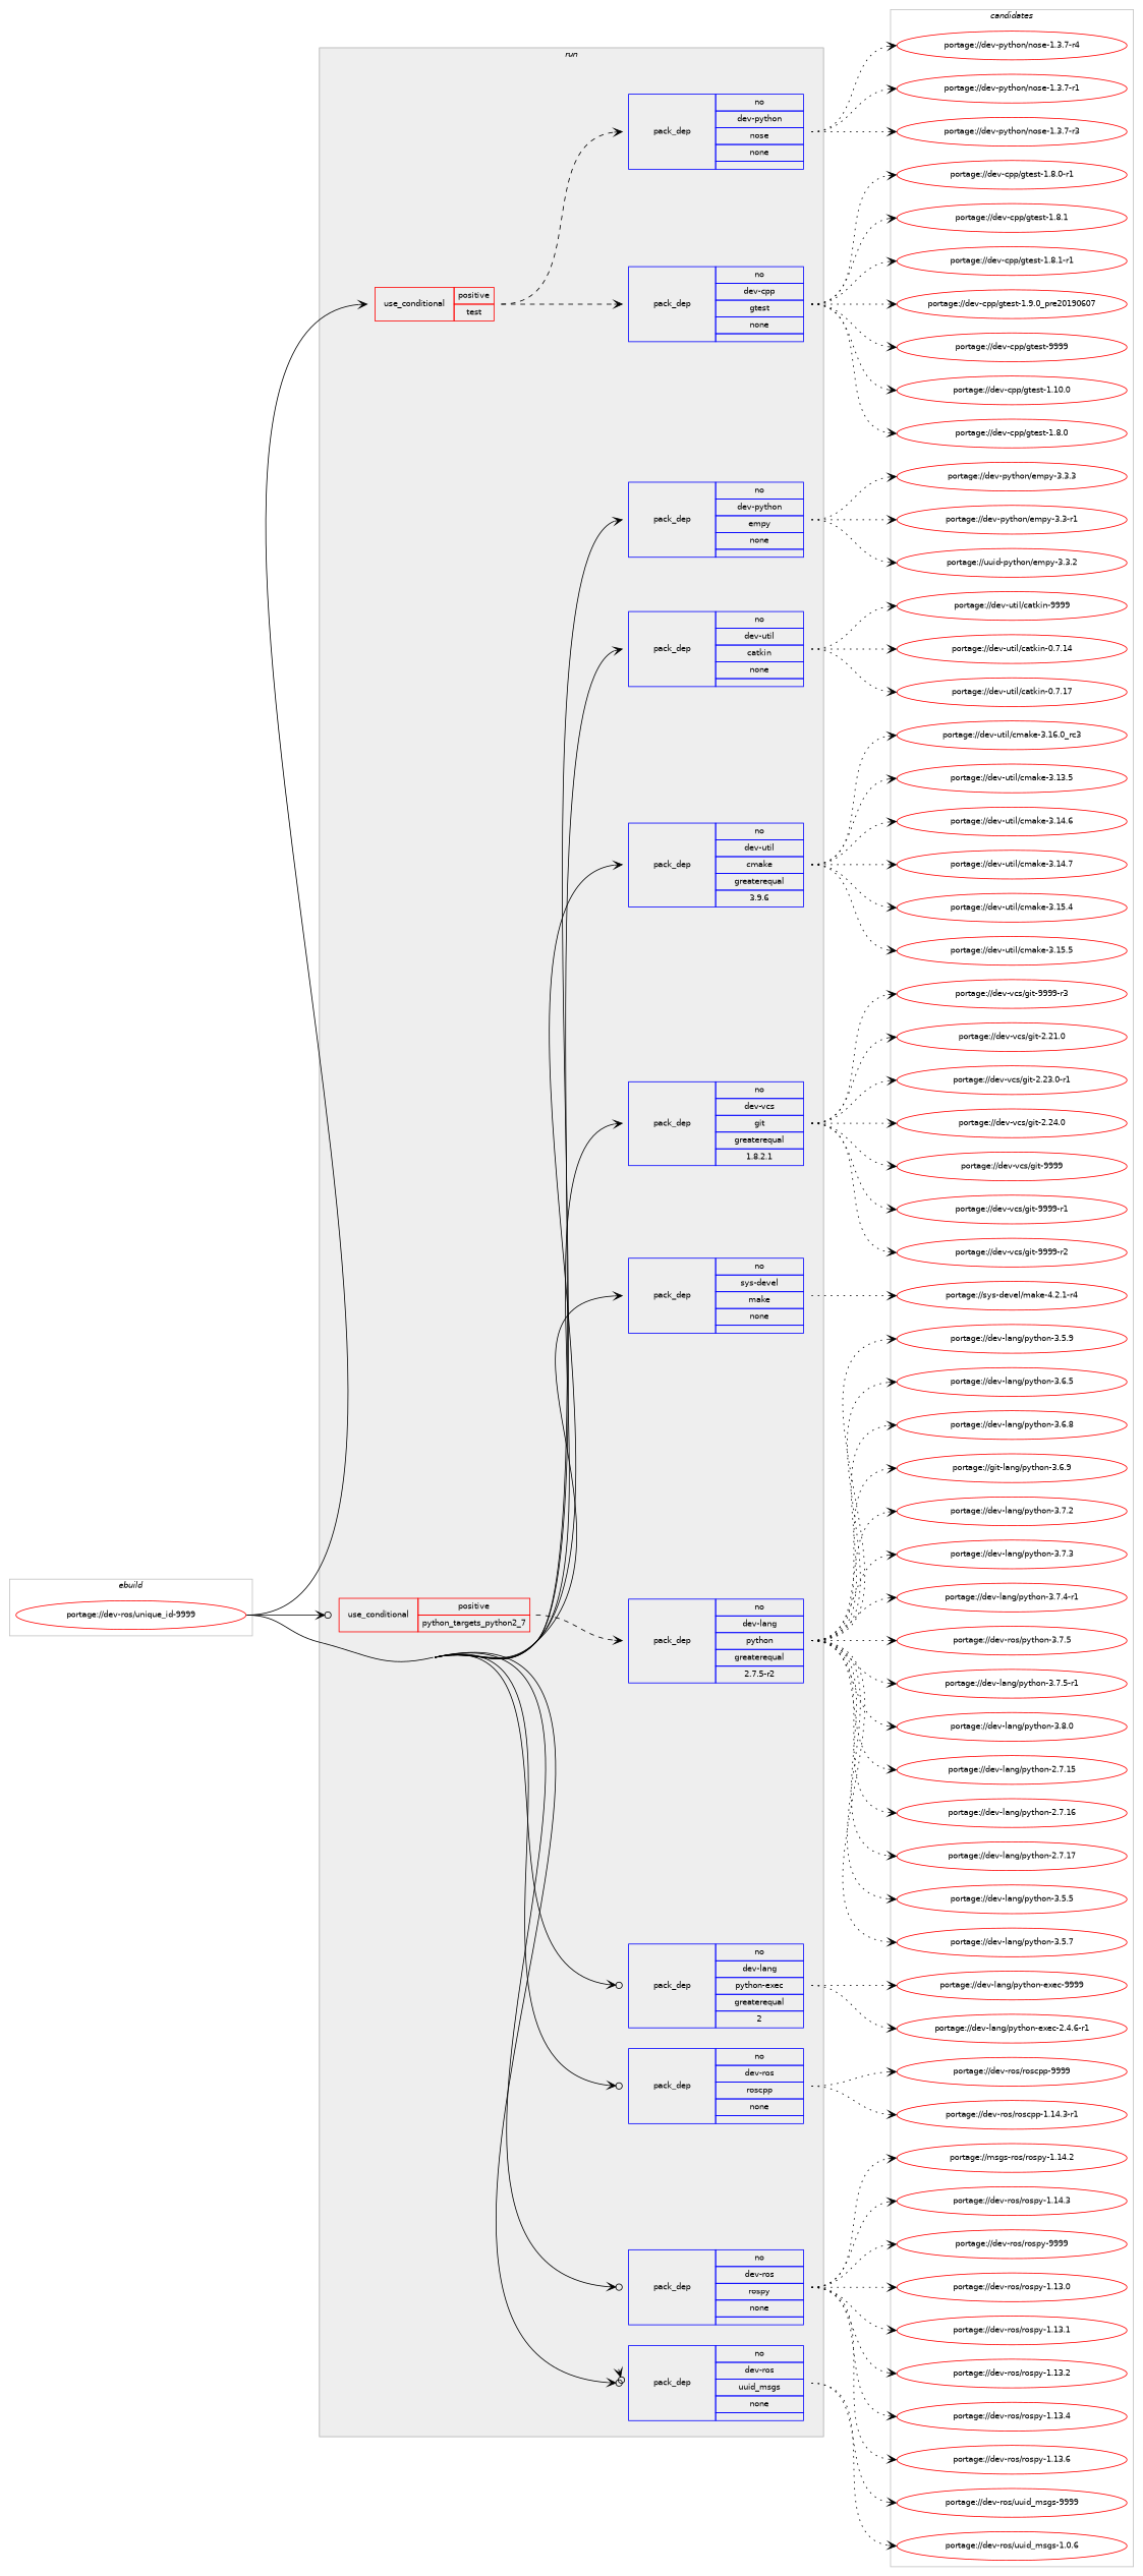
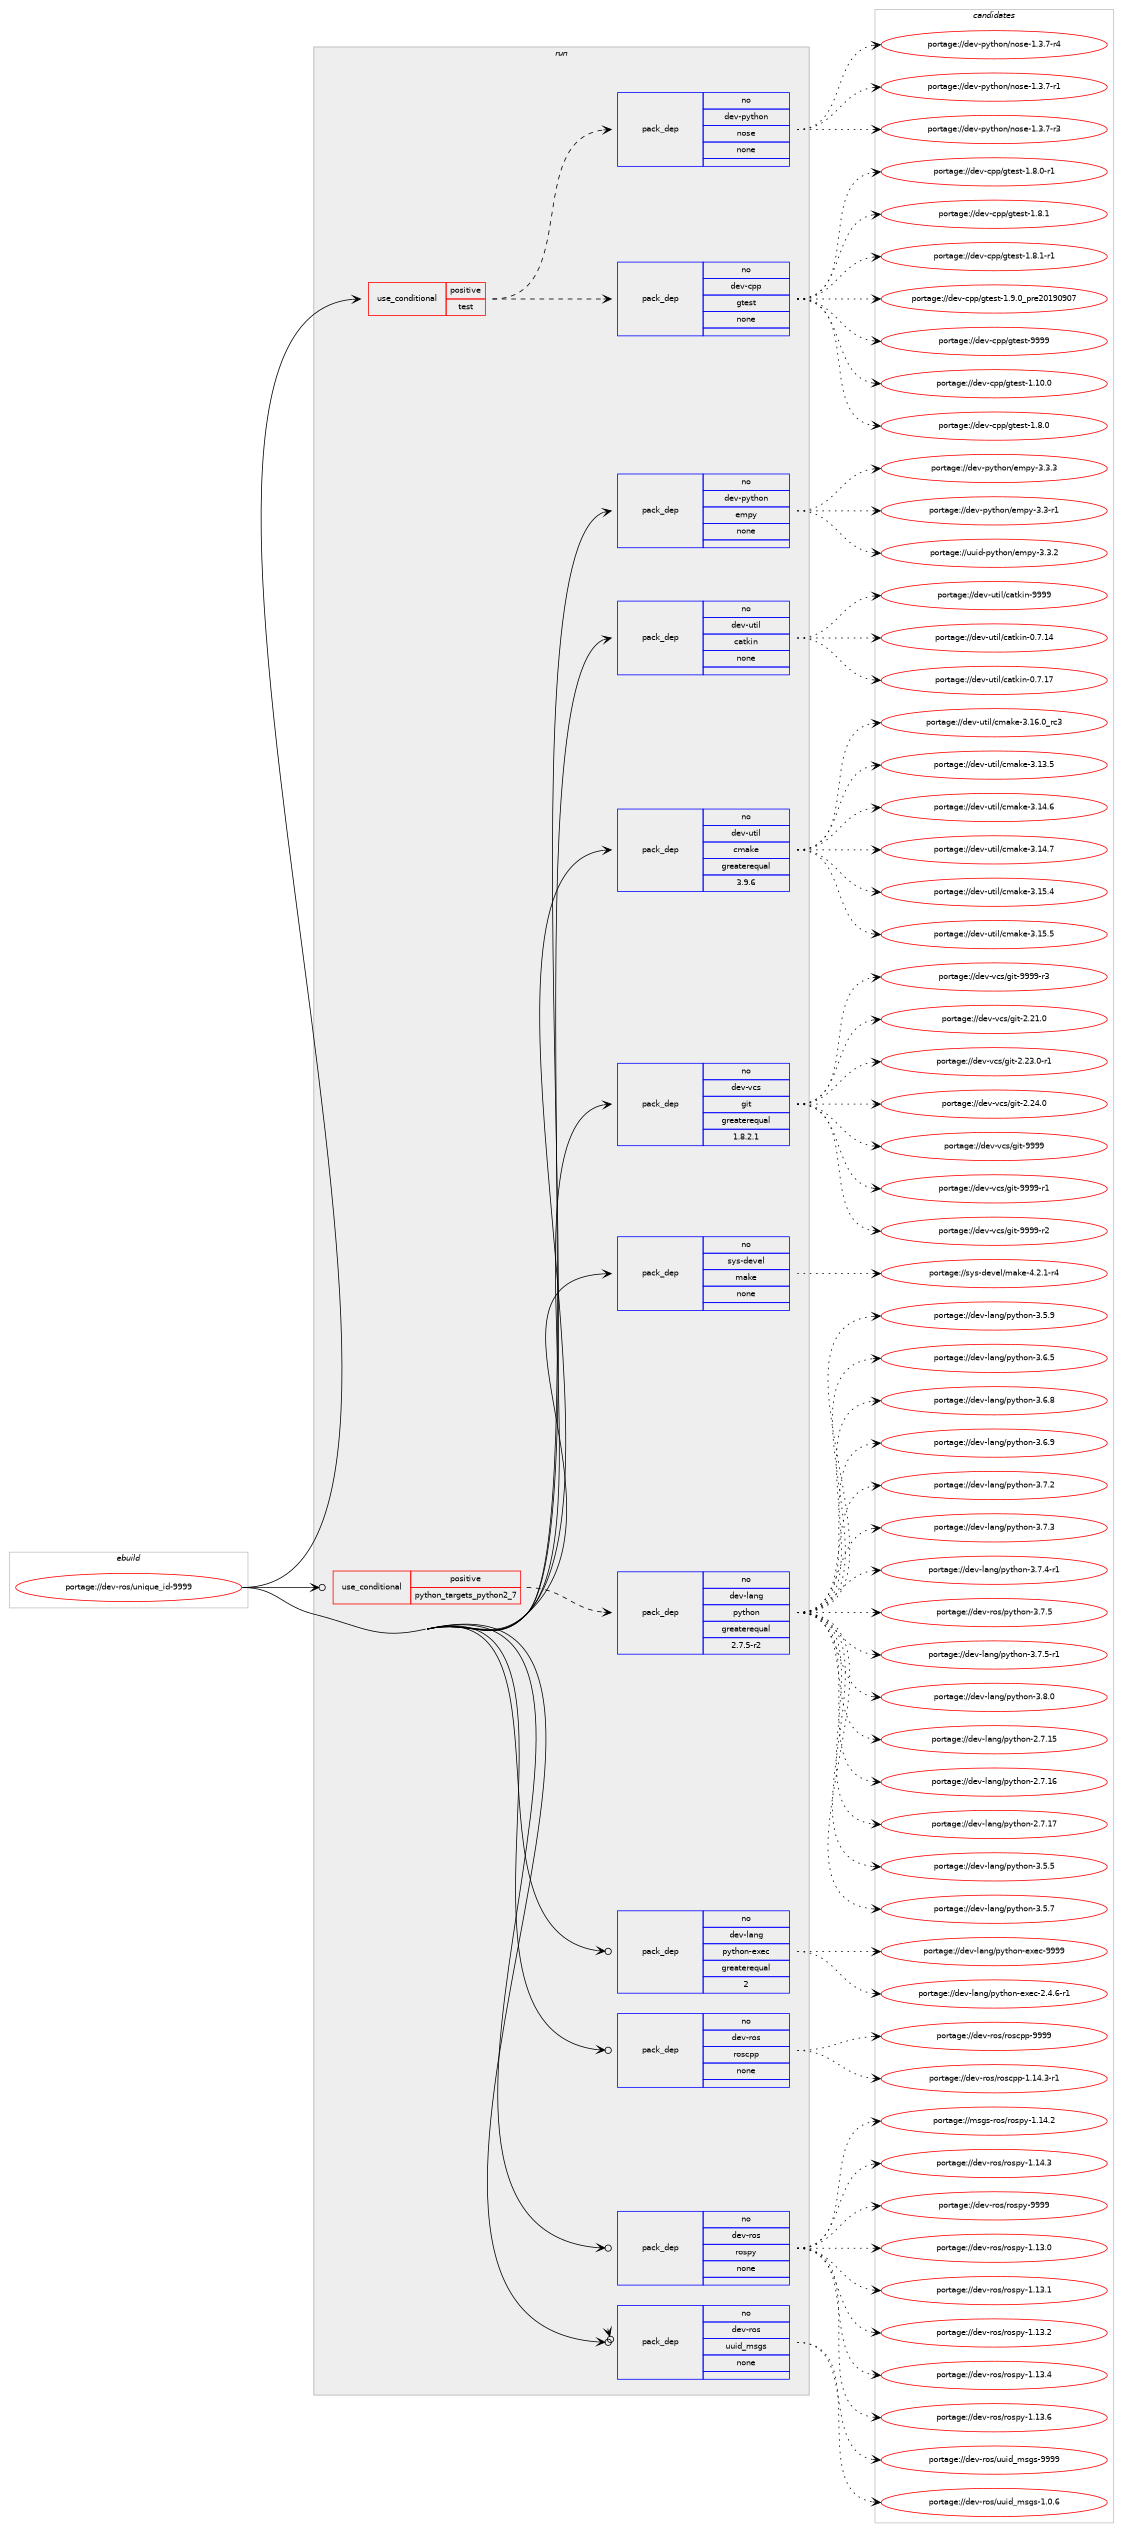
  digraph {
    compound=true
    concentrate=true
    fontname=Helvetica
    fontsize=10
    newrank=true
    rankdir=LR
    ranksep=1.5
    node [color=red fontname=Helvetica fontsize=10]
    edge [arrowhead=vee headport=w style=dotted tailport=e weight=100]
    n1 [label="portage://dev-ros/unique_id-9999" width=4]
    n2 [color=blue label=<<TABLE BORDER="0" CELLBORDER="1" CELLSPACING="0" CELLPADDING="4" WIDTH="220"><TR><TD ROWSPAN="6" CELLPADDING="30">pack_dep</TD></TR><TR><TD WIDTH="110">no</TD></TR><TR><TD>dev-cpp</TD></TR><TR><TD>gtest</TD></TR><TR><TD>none</TD></TR><TR><TD></TD></TR></TABLE>> shape=none]
    n3 [color=blue label=<<TABLE BORDER="0" CELLBORDER="1" CELLSPACING="0" CELLPADDING="4" WIDTH="220"><TR><TD ROWSPAN="6" CELLPADDING="30">pack_dep</TD></TR><TR><TD WIDTH="110">no</TD></TR><TR><TD>dev-python</TD></TR><TR><TD>nose</TD></TR><TR><TD>none</TD></TR><TR><TD></TD></TR></TABLE>> shape=none]
    n4 [label=<<TABLE BORDER="0" CELLBORDER="1" CELLSPACING="0" CELLPADDING="4"><TR><TD ROWSPAN="3" CELLPADDING="10">use_conditional</TD></TR><TR><TD>positive</TD></TR><TR><TD>test</TD></TR></TABLE>> shape=none]
    n5 [color=blue label=<<TABLE BORDER="0" CELLBORDER="1" CELLSPACING="0" CELLPADDING="4" WIDTH="220"><TR><TD ROWSPAN="6" CELLPADDING="30">pack_dep</TD></TR><TR><TD WIDTH="110">no</TD></TR><TR><TD>dev-python</TD></TR><TR><TD>empy</TD></TR><TR><TD>none</TD></TR><TR><TD></TD></TR></TABLE>> shape=none]
    n6 [color=blue label=<<TABLE BORDER="0" CELLBORDER="1" CELLSPACING="0" CELLPADDING="4" WIDTH="220"><TR><TD ROWSPAN="6" CELLPADDING="30">pack_dep</TD></TR><TR><TD WIDTH="110">no</TD></TR><TR><TD>dev-util</TD></TR><TR><TD>catkin</TD></TR><TR><TD>none</TD></TR><TR><TD></TD></TR></TABLE>> shape=none]
    n7 [color=blue label=<<TABLE BORDER="0" CELLBORDER="1" CELLSPACING="0" CELLPADDING="4" WIDTH="220"><TR><TD ROWSPAN="6" CELLPADDING="30">pack_dep</TD></TR><TR><TD WIDTH="110">no</TD></TR><TR><TD>dev-util</TD></TR><TR><TD>cmake</TD></TR><TR><TD>greaterequal</TD></TR><TR><TD>3.9.6</TD></TR></TABLE>> shape=none]
    n8 [color=blue label=<<TABLE BORDER="0" CELLBORDER="1" CELLSPACING="0" CELLPADDING="4" WIDTH="220"><TR><TD ROWSPAN="6" CELLPADDING="30">pack_dep</TD></TR><TR><TD WIDTH="110">no</TD></TR><TR><TD>dev-vcs</TD></TR><TR><TD>git</TD></TR><TR><TD>greaterequal</TD></TR><TR><TD>1.8.2.1</TD></TR></TABLE>> shape=none]
    n9 [color=blue label=<<TABLE BORDER="0" CELLBORDER="1" CELLSPACING="0" CELLPADDING="4" WIDTH="220"><TR><TD ROWSPAN="6" CELLPADDING="30">pack_dep</TD></TR><TR><TD WIDTH="110">no</TD></TR><TR><TD>sys-devel</TD></TR><TR><TD>make</TD></TR><TR><TD>none</TD></TR><TR><TD></TD></TR></TABLE>> shape=none]
    n10 [color=blue label=<<TABLE BORDER="0" CELLBORDER="1" CELLSPACING="0" CELLPADDING="4" WIDTH="220"><TR><TD ROWSPAN="6" CELLPADDING="30">pack_dep</TD></TR><TR><TD WIDTH="110">no</TD></TR><TR><TD>dev-lang</TD></TR><TR><TD>python</TD></TR><TR><TD>greaterequal</TD></TR><TR><TD>2.7.5-r2</TD></TR></TABLE>> shape=none]
    n11 [label=<<TABLE BORDER="0" CELLBORDER="1" CELLSPACING="0" CELLPADDING="4"><TR><TD ROWSPAN="3" CELLPADDING="10">use_conditional</TD></TR><TR><TD>positive</TD></TR><TR><TD>python_targets_python2_7</TD></TR></TABLE>> shape=none]
    n12 [color=blue label=<<TABLE BORDER="0" CELLBORDER="1" CELLSPACING="0" CELLPADDING="4" WIDTH="220"><TR><TD ROWSPAN="6" CELLPADDING="30">pack_dep</TD></TR><TR><TD WIDTH="110">no</TD></TR><TR><TD>dev-lang</TD></TR><TR><TD>python-exec</TD></TR><TR><TD>greaterequal</TD></TR><TR><TD>2</TD></TR></TABLE>> shape=none]
    n13 [color=blue label=<<TABLE BORDER="0" CELLBORDER="1" CELLSPACING="0" CELLPADDING="4" WIDTH="220"><TR><TD ROWSPAN="6" CELLPADDING="30">pack_dep</TD></TR><TR><TD WIDTH="110">no</TD></TR><TR><TD>dev-ros</TD></TR><TR><TD>roscpp</TD></TR><TR><TD>none</TD></TR><TR><TD></TD></TR></TABLE>> shape=none]
    n14 [color=blue label=<<TABLE BORDER="0" CELLBORDER="1" CELLSPACING="0" CELLPADDING="4" WIDTH="220"><TR><TD ROWSPAN="6" CELLPADDING="30">pack_dep</TD></TR><TR><TD WIDTH="110">no</TD></TR><TR><TD>dev-ros</TD></TR><TR><TD>rospy</TD></TR><TR><TD>none</TD></TR><TR><TD></TD></TR></TABLE>> shape=none]
    n15 [color=blue label=<<TABLE BORDER="0" CELLBORDER="1" CELLSPACING="0" CELLPADDING="4" WIDTH="220"><TR><TD ROWSPAN="6" CELLPADDING="30">pack_dep</TD></TR><TR><TD WIDTH="110">no</TD></TR><TR><TD>dev-ros</TD></TR><TR><TD>uuid_msgs</TD></TR><TR><TD>none</TD></TR><TR><TD></TD></TR></TABLE>> shape=none]
    n16 [label="portage://dev-cpp/gtest-1.10.0" width=4]
    n17 [label="portage://dev-cpp/gtest-1.8.0" width=4]
    n18 [label="portage://dev-cpp/gtest-1.8.0-r1" width=4]
    n19 [label="portage://dev-cpp/gtest-1.8.1" width=4]
    n20 [label="portage://dev-cpp/gtest-1.8.1-r1" width=4]
-   n21 [label="portage://dev-cpp/gtest-1.9.0_pre20190607" width=4]
+   n21 [label="portage://dev-cpp/gtest-1.9.0_pre20190907" width=4]
    n22 [label="portage://dev-cpp/gtest-9999" width=4]
    n23 [label="portage://dev-python/nose-1.3.7-r1" width=4]
    n24 [label="portage://dev-python/nose-1.3.7-r3" width=4]
    n25 [label="portage://dev-python/nose-1.3.7-r4" width=4]
    n26 [label="portage://dev-python/empy-3.3-r1" width=4]
    n27 [label="portage://uuid-python/empy-3.3.2" width=4]
    n28 [label="portage://dev-python/empy-3.3.3" width=4]
    n29 [label="portage://dev-util/catkin-0.7.14" width=4]
    n30 [label="portage://dev-util/catkin-0.7.17" width=4]
    n31 [label="portage://dev-util/catkin-9999" width=4]
    n32 [label="portage://dev-util/cmake-3.13.5" width=4]
    n33 [label="portage://dev-util/cmake-3.14.6" width=4]
    n34 [label="portage://dev-util/cmake-3.14.7" width=4]
    n35 [label="portage://dev-util/cmake-3.15.4" width=4]
    n36 [label="portage://dev-util/cmake-3.15.5" width=4]
    n37 [label="portage://dev-util/cmake-3.16.0_rc3" width=4]
    n38 [label="portage://dev-vcs/git-2.21.0" width=4]
    n39 [label="portage://dev-vcs/git-2.23.0-r1" width=4]
    n40 [label="portage://dev-vcs/git-2.24.0" width=4]
    n41 [label="portage://dev-vcs/git-9999" width=4]
    n42 [label="portage://dev-vcs/git-9999-r1" width=4]
    n43 [label="portage://dev-vcs/git-9999-r2" width=4]
    n44 [label="portage://dev-vcs/git-9999-r3" width=4]
    n45 [label="portage://sys-devel/make-4.2.1-r4" width=4]
    n46 [label="portage://dev-lang/python-2.7.15" width=4]
    n47 [label="portage://dev-lang/python-2.7.16" width=4]
    n48 [label="portage://dev-lang/python-2.7.17" width=4]
    n49 [label="portage://dev-lang/python-3.5.5" width=4]
    n50 [label="portage://dev-lang/python-3.5.7" width=4]
    n51 [label="portage://dev-lang/python-3.5.9" width=4]
    n52 [label="portage://dev-lang/python-3.6.5" width=4]
    n53 [label="portage://dev-lang/python-3.6.8" width=4]
-   n54 [label="portage://git-lang/python-3.6.9" width=4]
+   n54 [label="portage://dev-lang/python-3.6.9" width=4]
    n55 [label="portage://dev-lang/python-3.7.2" width=4]
    n56 [label="portage://dev-lang/python-3.7.3" width=4]
    n57 [label="portage://dev-lang/python-3.7.4-r1" width=4]
    n58 [label="portage://dev-ros/python-3.7.5" width=4]
    n59 [label="portage://dev-lang/python-3.7.5-r1" width=4]
    n60 [label="portage://dev-lang/python-3.8.0" width=4]
    n61 [label="portage://dev-lang/python-exec-2.4.6-r1" width=4]
    n62 [label="portage://dev-lang/python-exec-9999" width=4]
    n63 [label="portage://dev-ros/roscpp-1.14.3-r1" width=4]
    n64 [label="portage://dev-ros/roscpp-9999" width=4]
    n65 [label="portage://dev-ros/rospy-1.13.0" width=4]
    n66 [label="portage://dev-ros/rospy-1.13.1" width=4]
    n67 [label="portage://dev-ros/rospy-1.13.2" width=4]
    n68 [label="portage://dev-ros/rospy-1.13.4" width=4]
    n69 [label="portage://dev-ros/rospy-1.13.6" width=4]
    n70 [label="portage://msgs-ros/rospy-1.14.2" width=4]
    n71 [label="portage://dev-ros/rospy-1.14.3" width=4]
    n72 [label="portage://dev-ros/rospy-9999" width=4]
    n73 [label="portage://dev-ros/uuid_msgs-1.0.6" width=4]
    n74 [label="portage://dev-ros/uuid_msgs-9999" width=4]
    subgraph cluster_1 {
      color=gray
      label=<<i>ebuild</i>>
      rank=same
      n1
    }
    subgraph cluster_2 {
      color=gray
      label=<<i>dependencies</i>>
      subgraph cluster_3 {
        color=gray
        fillcolor="#eeeeee"
        label=<<i>compile</i>>
        style=filled
        subgraph sub_4 {
          color=gray
          fillcolor="#eeeeee"
          label=<<i>compile</i>>
          style=filled
          n4
          subgraph sub_5 {
            color=gray
            fillcolor="#eeeeee"
            label=<<i>compile</i>>
            style=filled
            n2
          }
          subgraph sub_6 {
            color=gray
            fillcolor="#eeeeee"
            label=<<i>compile</i>>
            style=filled
            n3
          }
        }
        subgraph sub_7 {
          color=gray
          fillcolor="#eeeeee"
          label=<<i>compile</i>>
          style=filled
          n5
        }
        subgraph sub_8 {
          color=gray
          fillcolor="#eeeeee"
          label=<<i>compile</i>>
          style=filled
          n6
        }
        subgraph sub_9 {
          color=gray
          fillcolor="#eeeeee"
          label=<<i>compile</i>>
          style=filled
          n7
        }
        subgraph sub_10 {
          color=gray
          fillcolor="#eeeeee"
          label=<<i>compile</i>>
          style=filled
          n8
        }
        subgraph sub_11 {
          color=gray
          fillcolor="#eeeeee"
          label=<<i>compile</i>>
          style=filled
          n9
        }
      }
      subgraph cluster_12 {
        color=gray
        fillcolor="#eeeeee"
        label=<<i>compile and run</i>>
        style=filled
        subgraph sub_13 {
          color=gray
          fillcolor="#eeeeee"
          label=<<i>compile and run</i>>
          style=filled
          n11
          subgraph sub_14 {
            color=gray
            fillcolor="#eeeeee"
            label=<<i>compile and run</i>>
            style=filled
            n10
          }
        }
        subgraph sub_15 {
          color=gray
          fillcolor="#eeeeee"
          label=<<i>compile and run</i>>
          style=filled
          n12
        }
        subgraph sub_16 {
          color=gray
          fillcolor="#eeeeee"
          label=<<i>compile and run</i>>
          style=filled
          n13
        }
        subgraph sub_17 {
          color=gray
          fillcolor="#eeeeee"
          label=<<i>compile and run</i>>
          style=filled
          n14
        }
        subgraph sub_18 {
          color=gray
          fillcolor="#eeeeee"
          label=<<i>compile and run</i>>
          style=filled
          n15
        }
      }
      subgraph cluster_19 {
        color=gray
        fillcolor="#eeeeee"
        label=<<i>run</i>>
        style=filled
      }
    }
    subgraph cluster_20 {
      color=gray
      label=<<i>candidates</i>>
      rank=same
      subgraph sub_21 {
        color=black
        label=<<i>candidates</i>>
        nodesep=1
        rank=same
        n16
        n17
        n18
        n19
        n20
        n21
        n22
      }
      subgraph sub_22 {
        color=black
        label=<<i>candidates</i>>
        nodesep=1
        rank=same
        n23
        n24
        n25
      }
      subgraph sub_23 {
        color=black
        label=<<i>candidates</i>>
        nodesep=1
        rank=same
        n26
        n27
        n28
      }
      subgraph sub_24 {
        color=black
        label=<<i>candidates</i>>
        nodesep=1
        rank=same
        n29
        n30
        n31
      }
      subgraph sub_25 {
        color=black
        label=<<i>candidates</i>>
        nodesep=1
        rank=same
        n32
        n33
        n34
        n35
        n36
        n37
      }
      subgraph sub_26 {
        color=black
        label=<<i>candidates</i>>
        nodesep=1
        rank=same
        n38
        n39
        n40
        n41
        n42
        n43
        n44
      }
      subgraph sub_27 {
        color=black
        label=<<i>candidates</i>>
        nodesep=1
        rank=same
        n45
      }
      subgraph sub_28 {
        color=black
        label=<<i>candidates</i>>
        nodesep=1
        rank=same
        n46
        n47
        n48
        n49
        n50
        n51
        n52
        n53
        n54
        n55
        n56
        n57
        n58
        n59
        n60
      }
      subgraph sub_29 {
        color=black
        label=<<i>candidates</i>>
        nodesep=1
        rank=same
        n61
        n62
      }
      subgraph sub_30 {
        color=black
        label=<<i>candidates</i>>
        nodesep=1
        rank=same
        n63
        n64
      }
      subgraph sub_31 {
        color=black
        label=<<i>candidates</i>>
        nodesep=1
        rank=same
        n65
        n66
        n67
        n68
        n69
        n70
        n71
        n72
      }
      subgraph sub_32 {
        color=black
        label=<<i>candidates</i>>
        nodesep=1
        rank=same
        n73
        n74
      }
    }
    n1 -> n4 [style=solid weight=20]
    n1 -> n5 [style=solid weight=20]
    n1 -> n6 [style=solid weight=20]
    n1 -> n7 [style=solid weight=20]
    n1 -> n8 [style=solid weight=20]
    n1 -> n9 [style=solid weight=20]
    n1 -> n11 [arrowhead=odotvee style=solid weight=20]
    n1 -> n12 [arrowhead=odotvee style=solid weight=20]
    n1 -> n13 [arrowhead=odotvee style=solid weight=20]
    n1 -> n14 [arrowhead=odotvee style=solid weight=20]
    n1 -> n15 [arrowhead=odotvee style=solid weight=20]
    n2 -> n16
    n2 -> n17
    n2 -> n18
    n2 -> n19
    n2 -> n20
    n2 -> n21
    n2 -> n22
    n3 -> n23
    n3 -> n24
    n3 -> n25
    n4 -> n2 [style=dashed weight=20]
    n4 -> n3 [style=dashed weight=20]
    n5 -> n26
    n5 -> n27
    n5 -> n28
    n6 -> n29
    n6 -> n30
    n6 -> n31
    n7 -> n32
    n7 -> n33
    n7 -> n34
    n7 -> n35
    n7 -> n36
    n7 -> n37
    n8 -> n38
    n8 -> n39
    n8 -> n40
    n8 -> n41
    n8 -> n42
    n8 -> n43
    n8 -> n44
    n9 -> n45
    n10 -> n46
    n10 -> n47
    n10 -> n48
    n10 -> n49
    n10 -> n50
    n10 -> n51
    n10 -> n52
    n10 -> n53
    n10 -> n54
    n10 -> n55
    n10 -> n56
    n10 -> n57
    n10 -> n58
    n10 -> n59
    n10 -> n60
    n11 -> n10 [style=dashed weight=20]
    n12 -> n61
    n12 -> n62
    n13 -> n63
    n13 -> n64
    n14 -> n65
    n14 -> n66
    n14 -> n67
    n14 -> n68
    n14 -> n69
    n14 -> n70
    n14 -> n71
    n14 -> n72
    n15 -> n73
    n15 -> n74
  }
